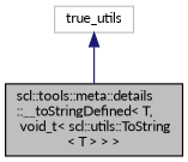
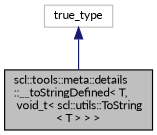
  digraph {
    fontname=Lato
    node [fontname=Lato fontsize=10 shape=record style=filled]
    n1 [color=black fillcolor=grey75 fontcolor=black height=0.2 label="scl::tools::meta::details\l::__toStringDefined\< T,\l void_t\< scl::utils::ToString\l\< T \> \> \>" width=0.4]
-   n2 [color=grey75 fillcolor=white height=0.2 label=true_utils width=0.4]
+   n2 [color=grey75 fillcolor=white height=0.2 label=true_type width=0.4]
    n2 -> n1 [color=midnightblue dir=back fontname=Lato fontsize=10 labelfontname=Helvetica labelfontsize=10 style=solid]
  }
